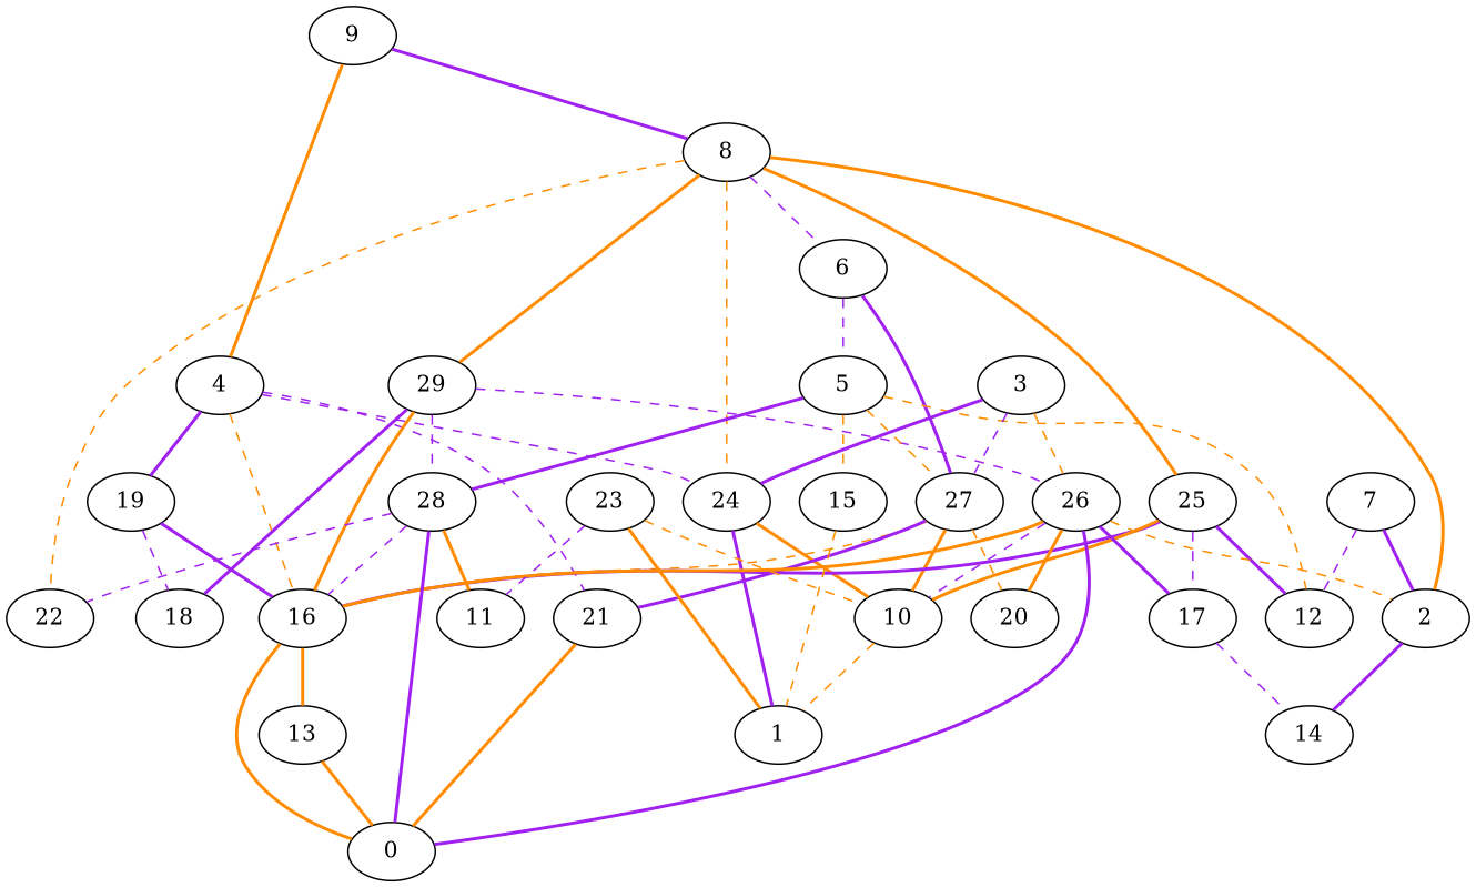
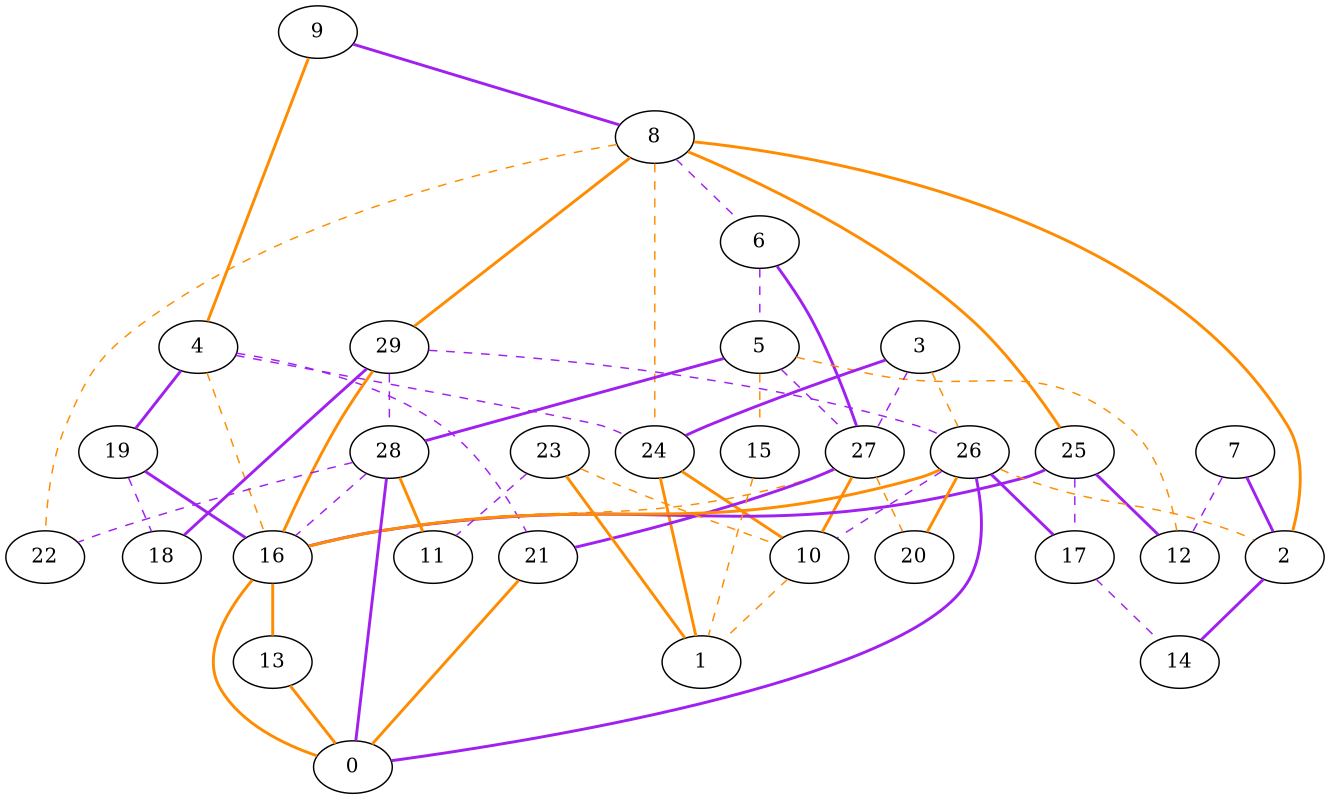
  digraph {
    edge [color=purple dir=none style=bold]
    4
    19
    16
    24
    21
    18
    13
    0
    10
    1
    27
    20
    9
    8
    29
    25
    22
    2
    6
    26
    28
    17
    11
    15
    12
    14
    23
    7
    5
    3
    subgraph sub_1 {
      4
      19
      16
      24
      21
      18
      13
      0
      10
      1
      27
      20
      9
      8
      29
      25
      22
      2
      6
      26
      28
      17
      11
      15
      12
      14
      23
      7
      5
      3
    }
    4 -> 19
    4 -> 16 [color=darkorange style=dashed]
    4 -> 24 [style=dashed]
    4 -> 21 [style=dashed]
    19 -> 16
    19 -> 18 [style=dashed]
    16 -> 13 [color=darkorange]
    16 -> 0 [color=darkorange]
    24 -> 10 [color=darkorange]
-   24 -> 1
+   24 -> 1 [color=darkorange]
    21 -> 0 [color=darkorange]
    13 -> 0 [color=darkorange]
    10 -> 1 [color=darkorange style=dashed]
    27 -> 16 [color=darkorange style=dashed]
    27 -> 21
    27 -> 10 [color=darkorange]
    27 -> 20 [color=darkorange style=dashed]
    9 -> 4 [color=darkorange]
    9 -> 8
    8 -> 24 [color=darkorange style=dashed]
    8 -> 29 [color=darkorange]
    8 -> 25 [color=darkorange]
    8 -> 22 [color=darkorange style=dashed]
    8 -> 2 [color=darkorange]
    8 -> 6 [style=dashed]
    29 -> 16 [color=darkorange]
    29 -> 18
    29 -> 26 [style=dashed]
    29 -> 28 [style=dashed]
    25 -> 16
-   25 -> 10 [color=darkorange]
    25 -> 17 [style=dashed]
    25 -> 12
    2 -> 14
    6 -> 27
    6 -> 5 [style=dashed]
    26 -> 16 [color=darkorange]
    26 -> 0
    26 -> 10 [style=dashed]
    26 -> 20 [color=darkorange]
    26 -> 2 [color=darkorange style=dashed]
    26 -> 17
    28 -> 16 [style=dashed]
    28 -> 0
    28 -> 22 [style=dashed]
    28 -> 11 [color=darkorange]
    17 -> 14 [style=dashed]
    15 -> 1 [color=darkorange style=dashed]
    23 -> 10 [color=darkorange style=dashed]
    23 -> 1 [color=darkorange]
    23 -> 11 [style=dashed]
    7 -> 2
    7 -> 12 [style=dashed]
-   5 -> 27 [color=darkorange style=dashed]
+   5 -> 27 [style=dashed]
    5 -> 28
    5 -> 15 [color=darkorange style=dashed]
    5 -> 12 [color=darkorange style=dashed]
    3 -> 24
    3 -> 27 [style=dashed]
    3 -> 26 [color=darkorange style=dashed]
  }
